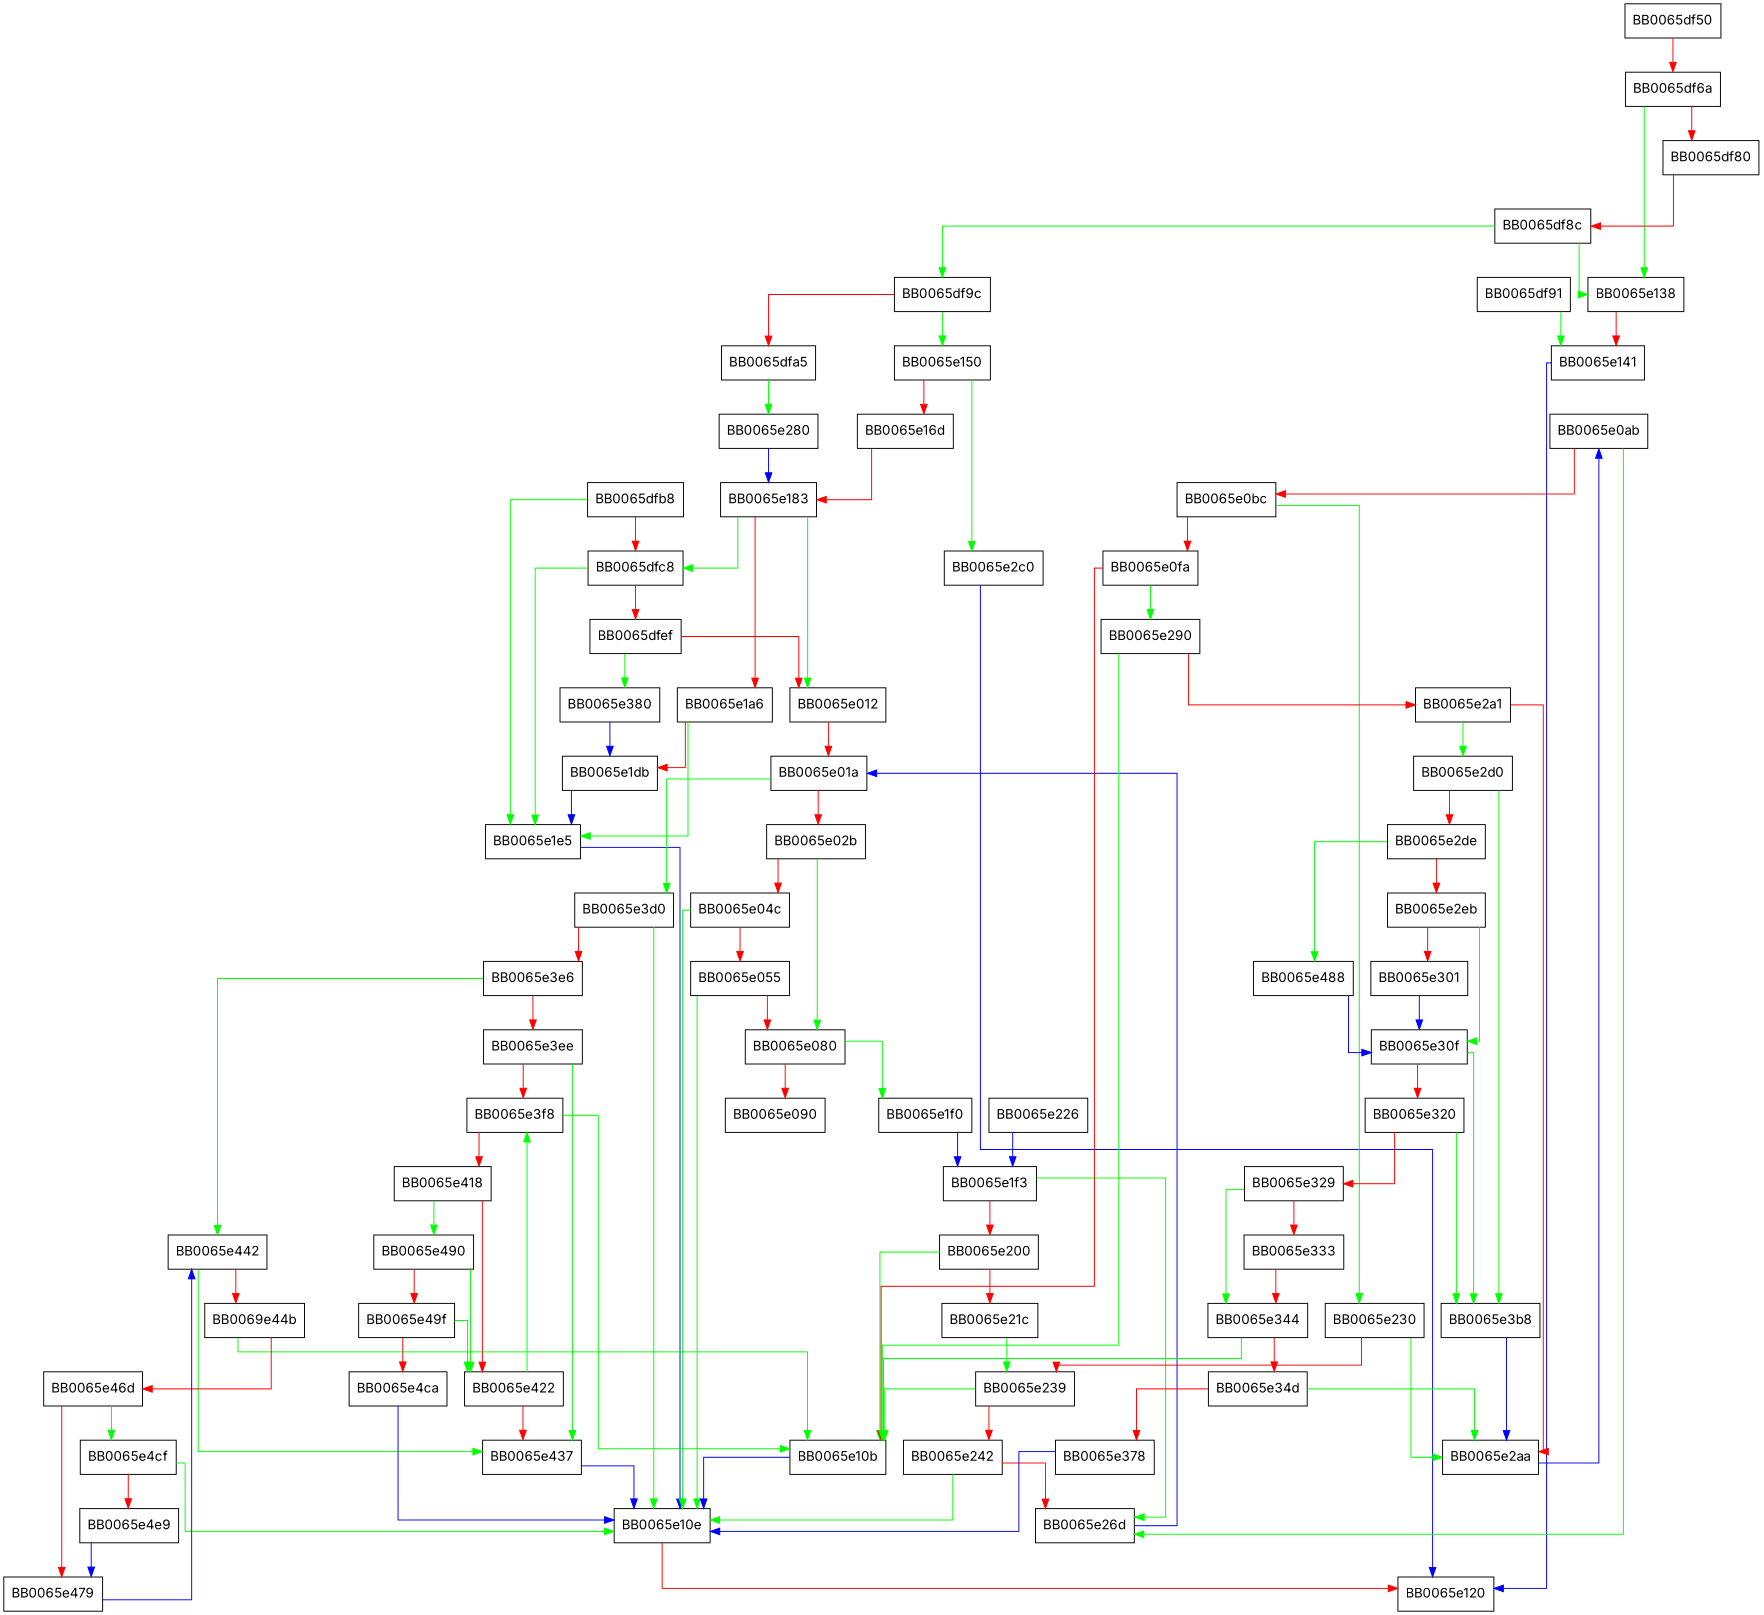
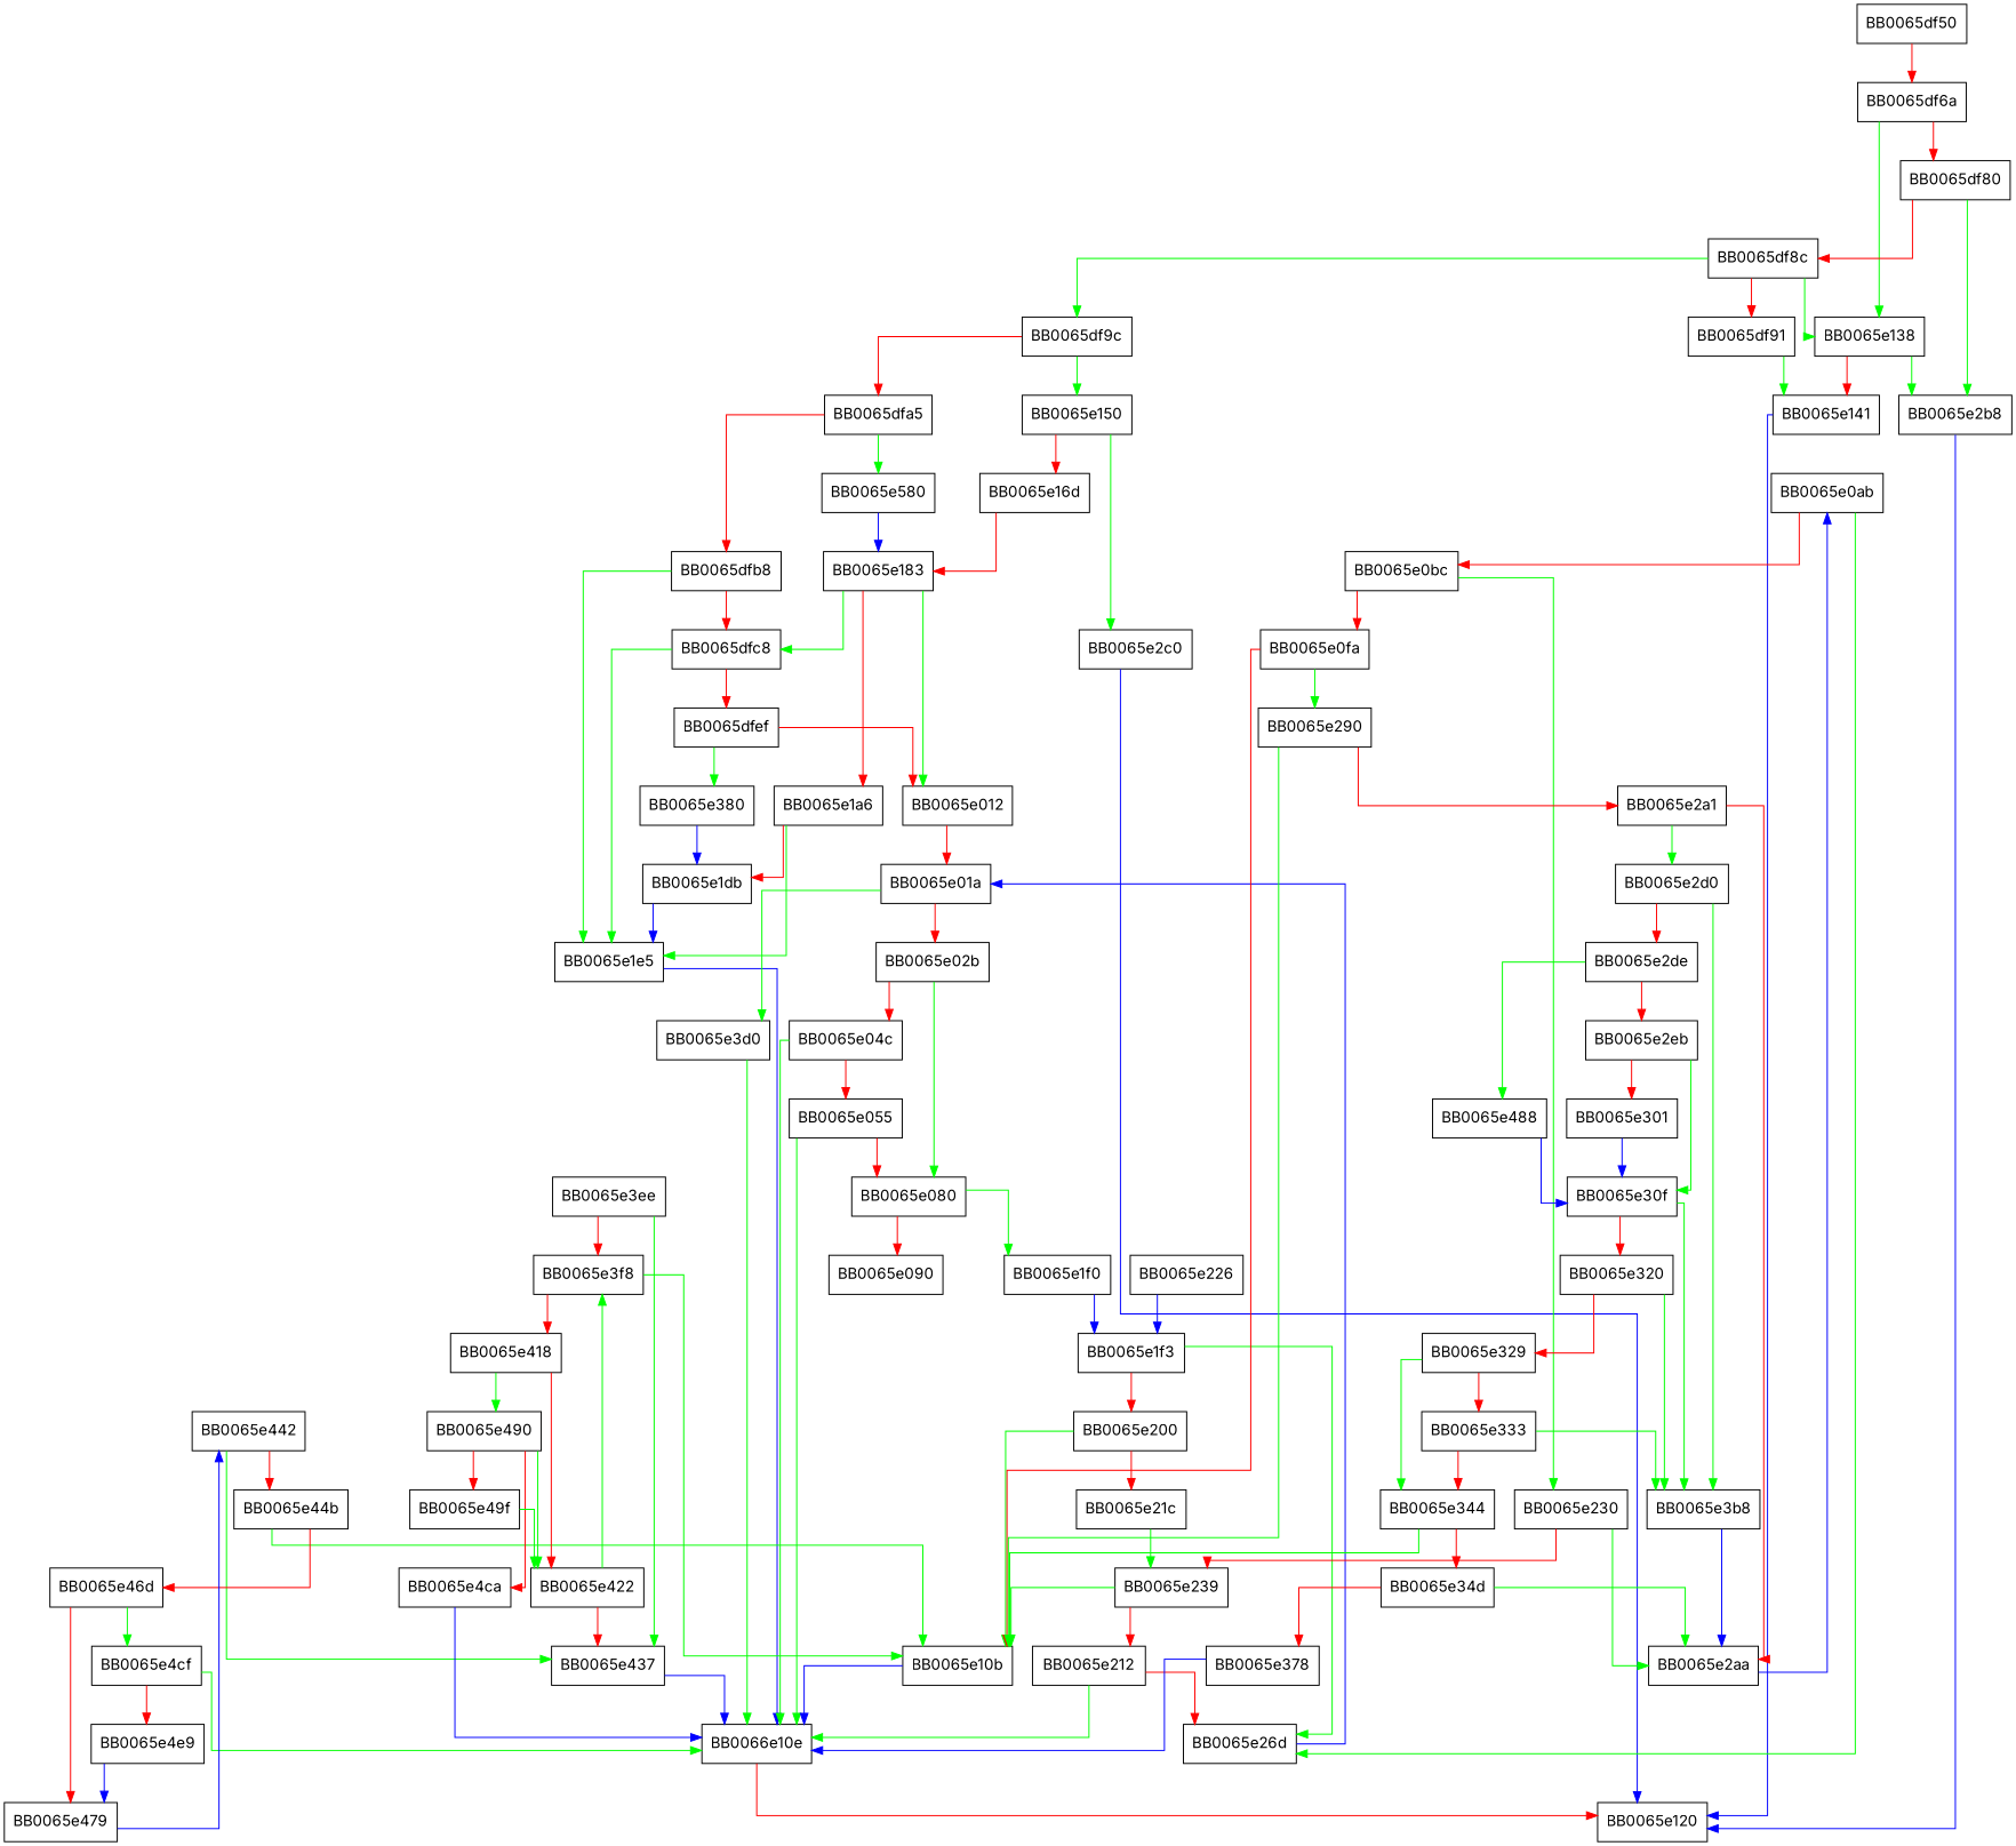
  digraph {
    fontname=Inter
    splines=ortho
    node [fontname=Inter shape=box]
    edge [color=red fontname=Inter]
    BB0065df50
    BB0065df6a
    BB0065e138
+   BB0065e2b8
    BB0065e141
    BB0065df80
    BB0065e120
    BB0065df8c
    BB0065df9c
    BB0065df91
    BB0065e150
    BB0065dfa5
    BB0065e2c0
    BB0065e16d
-   BB0065e280
+   BB0065e280 [label=BB0065e580]
    BB0065dfb8
    BB0065e183
    BB0065e1e5
    BB0065dfc8
    BB0065e012
    BB0065e1a6
-   BB0065e10e
+   BB0065e10e [label=BB0066e10e]
    BB0065dfef
    BB0065e380
    BB0065e1db
    BB0065e01a
    BB0065e3d0
    BB0065e02b
-   BB0065e3e6
    BB0065e080
    BB0065e04c
    BB0065e442
    BB0065e3ee
    BB0065e1f0
    BB0065e090
    BB0065e055
    BB0065e1f3
    BB0065e26d
    BB0065e200
    BB0065e0ab
    BB0065e0bc
    BB0065e230
    BB0065e0fa
    BB0065e239
    BB0065e2aa
    BB0065e290
    BB0065e10b
-   BB0065e242
+   BB0065e242 [label=BB0065e212]
    BB0065e2a1
    BB0065e2d0
    BB0065e21c
    BB0065e226
    BB0065e3b8
    BB0065e2de
    BB0065e488
    BB0065e2eb
    BB0065e30f
    BB0065e301
    BB0065e320
    BB0065e329
    BB0065e344
    BB0065e333
    BB0065e34d
    BB0065e378
    BB0065e437
-   BB0065e44b [label=BB0069e44b]
+   BB0065e44b
    BB0065e3f8
    BB0065e46d
    BB0065e418
    BB0065e490
    BB0065e422
    BB0065e49f
    BB0065e4ca
    BB0065e4cf
    BB0065e479
    BB0065e4e9
    BB0065df50 -> BB0065df6a
    BB0065df6a -> BB0065e138 [color=green]
    BB0065df6a -> BB0065df80
+   BB0065e138 -> BB0065e2b8 [color=green]
    BB0065e138 -> BB0065e141
+   BB0065e2b8 -> BB0065e120 [color=blue]
    BB0065e141 -> BB0065e120 [color=blue]
+   BB0065df80 -> BB0065e2b8 [color=green]
    BB0065df80 -> BB0065df8c
    BB0065df8c -> BB0065e138 [color=green]
    BB0065df8c -> BB0065df9c [color=green]
+   BB0065df8c -> BB0065df91
    BB0065df9c -> BB0065e150 [color=green]
    BB0065df9c -> BB0065dfa5
    BB0065df91 -> BB0065e141 [color=green]
    BB0065e150 -> BB0065e2c0 [color=green]
    BB0065e150 -> BB0065e16d
    BB0065dfa5 -> BB0065e280 [color=green]
+   BB0065dfa5 -> BB0065dfb8
    BB0065e2c0 -> BB0065e120 [color=blue]
    BB0065e16d -> BB0065e183
    BB0065e280 -> BB0065e183 [color=blue]
    BB0065dfb8 -> BB0065e1e5 [color=green]
    BB0065dfb8 -> BB0065dfc8
    BB0065e183 -> BB0065dfc8 [color=green]
    BB0065e183 -> BB0065e012 [color=green]
    BB0065e183 -> BB0065e1a6
    BB0065e1e5 -> BB0065e10e [color=blue]
    BB0065dfc8 -> BB0065e1e5 [color=green]
    BB0065dfc8 -> BB0065dfef
    BB0065e012 -> BB0065e01a
    BB0065e1a6 -> BB0065e1e5 [color=green]
    BB0065e1a6 -> BB0065e1db
    BB0065e10e -> BB0065e120
    BB0065dfef -> BB0065e012
    BB0065dfef -> BB0065e380 [color=green]
    BB0065e380 -> BB0065e1db [color=blue]
    BB0065e1db -> BB0065e1e5 [color=blue]
    BB0065e01a -> BB0065e3d0 [color=green]
    BB0065e01a -> BB0065e02b
    BB0065e3d0 -> BB0065e10e [color=green]
-   BB0065e3d0 -> BB0065e3e6
    BB0065e02b -> BB0065e080 [color=green]
    BB0065e02b -> BB0065e04c
-   BB0065e3e6 -> BB0065e442 [color=green]
-   BB0065e3e6 -> BB0065e3ee
    BB0065e080 -> BB0065e1f0 [color=green]
    BB0065e080 -> BB0065e090
    BB0065e04c -> BB0065e10e [color=green]
    BB0065e04c -> BB0065e055
    BB0065e442 -> BB0065e437 [color=green]
    BB0065e442 -> BB0065e44b
    BB0065e3ee -> BB0065e437 [color=green]
    BB0065e3ee -> BB0065e3f8
    BB0065e1f0 -> BB0065e1f3 [color=blue]
    BB0065e055 -> BB0065e10e [color=green]
    BB0065e055 -> BB0065e080
    BB0065e1f3 -> BB0065e26d [color=green]
    BB0065e1f3 -> BB0065e200
    BB0065e26d -> BB0065e01a [color=blue]
    BB0065e200 -> BB0065e10b [color=green]
    BB0065e200 -> BB0065e21c
    BB0065e0ab -> BB0065e26d [color=green]
    BB0065e0ab -> BB0065e0bc
    BB0065e0bc -> BB0065e230 [color=green]
    BB0065e0bc -> BB0065e0fa
    BB0065e230 -> BB0065e239
    BB0065e230 -> BB0065e2aa [color=green]
    BB0065e0fa -> BB0065e290 [color=green]
    BB0065e0fa -> BB0065e10b
    BB0065e239 -> BB0065e10b [color=green]
    BB0065e239 -> BB0065e242
    BB0065e2aa -> BB0065e0ab [color=blue]
    BB0065e290 -> BB0065e10b [color=green]
    BB0065e290 -> BB0065e2a1
    BB0065e10b -> BB0065e10e [color=blue]
    BB0065e242 -> BB0065e10e [color=green]
    BB0065e242 -> BB0065e26d
    BB0065e2a1 -> BB0065e2aa
    BB0065e2a1 -> BB0065e2d0 [color=green]
    BB0065e2d0 -> BB0065e3b8 [color=green]
    BB0065e2d0 -> BB0065e2de
    BB0065e21c -> BB0065e239 [color=green]
    BB0065e226 -> BB0065e1f3 [color=blue]
    BB0065e3b8 -> BB0065e2aa [color=blue]
    BB0065e2de -> BB0065e488 [color=green]
    BB0065e2de -> BB0065e2eb
    BB0065e488 -> BB0065e30f [color=blue]
    BB0065e2eb -> BB0065e30f [color=green]
    BB0065e2eb -> BB0065e301
    BB0065e30f -> BB0065e3b8 [color=green]
    BB0065e30f -> BB0065e320
    BB0065e301 -> BB0065e30f [color=blue]
    BB0065e320 -> BB0065e3b8 [color=green]
    BB0065e320 -> BB0065e329
    BB0065e329 -> BB0065e344 [color=green]
    BB0065e329 -> BB0065e333
    BB0065e344 -> BB0065e10b [color=green]
    BB0065e344 -> BB0065e34d
+   BB0065e333 -> BB0065e3b8 [color=green]
    BB0065e333 -> BB0065e344
    BB0065e34d -> BB0065e2aa [color=green]
    BB0065e34d -> BB0065e378
    BB0065e378 -> BB0065e10e [color=blue]
    BB0065e437 -> BB0065e10e [color=blue]
    BB0065e44b -> BB0065e10b [color=green]
    BB0065e44b -> BB0065e46d
    BB0065e3f8 -> BB0065e10b [color=green]
    BB0065e3f8 -> BB0065e418
    BB0065e46d -> BB0065e4cf [color=green]
    BB0065e46d -> BB0065e479
    BB0065e418 -> BB0065e490 [color=green]
    BB0065e418 -> BB0065e422
    BB0065e490 -> BB0065e422 [color=green]
    BB0065e490 -> BB0065e49f
    BB0065e422 -> BB0065e437
    BB0065e422 -> BB0065e3f8 [color=green]
    BB0065e49f -> BB0065e422 [color=green]
-   BB0065e49f -> BB0065e4ca
+   BB0065e490 -> BB0065e4ca
    BB0065e4ca -> BB0065e10e [color=blue]
    BB0065e4cf -> BB0065e10e [color=green]
    BB0065e4cf -> BB0065e4e9
    BB0065e479 -> BB0065e442 [color=blue]
    BB0065e4e9 -> BB0065e479 [color=blue]
  }
